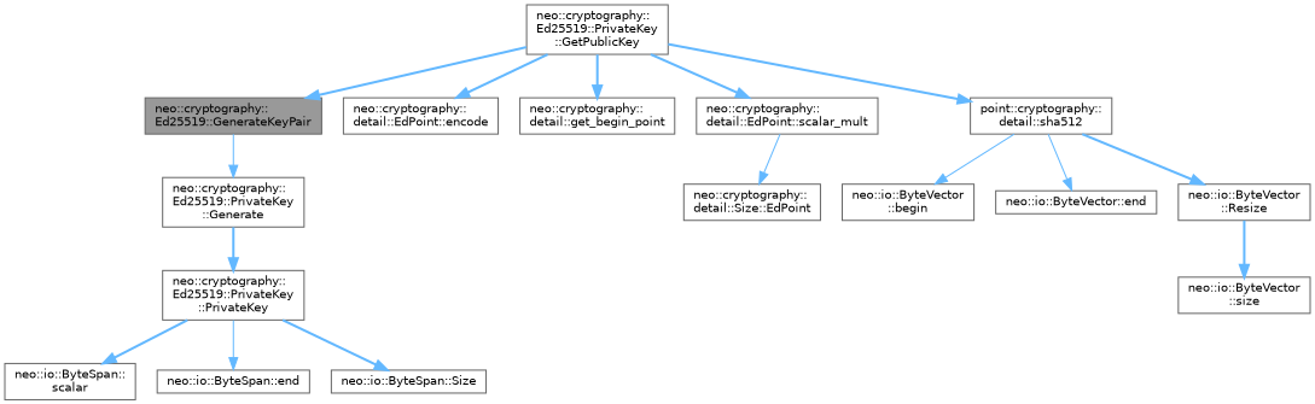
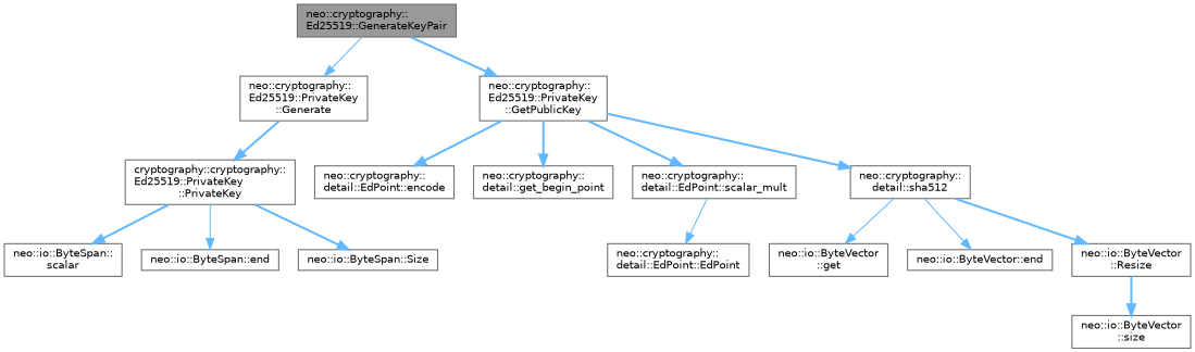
  digraph {
    rankdir=TB
    node [color=grey40 fillcolor=white fontname=Helvetica fontsize=10 shape=box style=filled]
    edge [color=steelblue1 fontname=Helvetica fontsize=10 labelfontname=Helvetica labelfontsize=10 style=bold]
    n1 [color=gray40 fillcolor=grey60 fontcolor=black height=0.2 label="neo::cryptography::\lEd25519::GenerateKeyPair" width=0.4]
    n2 [height=0.2 label="neo::cryptography::\lEd25519::PrivateKey\l::Generate" width=0.4]
    n3 [height=0.2 label="neo::cryptography::\lEd25519::PrivateKey\l::GetPublicKey" width=0.4]
-   n4 [height=0.2 label="neo::cryptography::\lEd25519::PrivateKey\l::PrivateKey" width=0.4]
+   n4 [height=0.2 label="cryptography::cryptography::\lEd25519::PrivateKey\l::PrivateKey" width=0.4]
    n5 [height=0.2 label="neo::cryptography::\ldetail::EdPoint::encode" width=0.4]
    n6 [height=0.2 label="neo::cryptography::\ldetail::get_begin_point" width=0.4]
    n7 [height=0.2 label="neo::cryptography::\ldetail::EdPoint::scalar_mult" width=0.4]
-   n8 [height=0.2 label="point::cryptography::\ldetail::sha512" width=0.4]
+   n8 [height=0.2 label="neo::cryptography::\ldetail::sha512" width=0.4]
    n9 [height=0.2 label="neo::io::ByteSpan::\lscalar" width=0.4]
    n10 [height=0.2 label="neo::io::ByteSpan::end" width=0.4]
    n11 [height=0.2 label="neo::io::ByteSpan::Size" width=0.4]
-   n12 [height=0.2 label="neo::cryptography::\ldetail::Size::EdPoint" width=0.4]
-   n13 [height=0.2 label="neo::io::ByteVector\l::begin" width=0.4]
+   n12 [height=0.2 label="neo::cryptography::\ldetail::EdPoint::EdPoint" width=0.4]
+   n13 [height=0.2 label="neo::io::ByteVector\l::get" width=0.4]
    n14 [height=0.2 label="neo::io::ByteVector::end" width=0.4]
    n15 [height=0.2 label="neo::io::ByteVector\l::Resize" width=0.4]
    n16 [height=0.2 label="neo::io::ByteVector\l::size" width=0.4]
    n1 -> n2 [style=solid]
-   n3 -> n1
+   n1 -> n3
    n2 -> n4
    n3 -> n5
    n3 -> n6
    n3 -> n7
    n3 -> n8
    n4 -> n9
    n4 -> n10 [style=solid]
    n4 -> n11
    n7 -> n12 [style=solid]
    n8 -> n13 [style=solid]
    n8 -> n14 [style=solid]
    n8 -> n15
    n15 -> n16
  }
